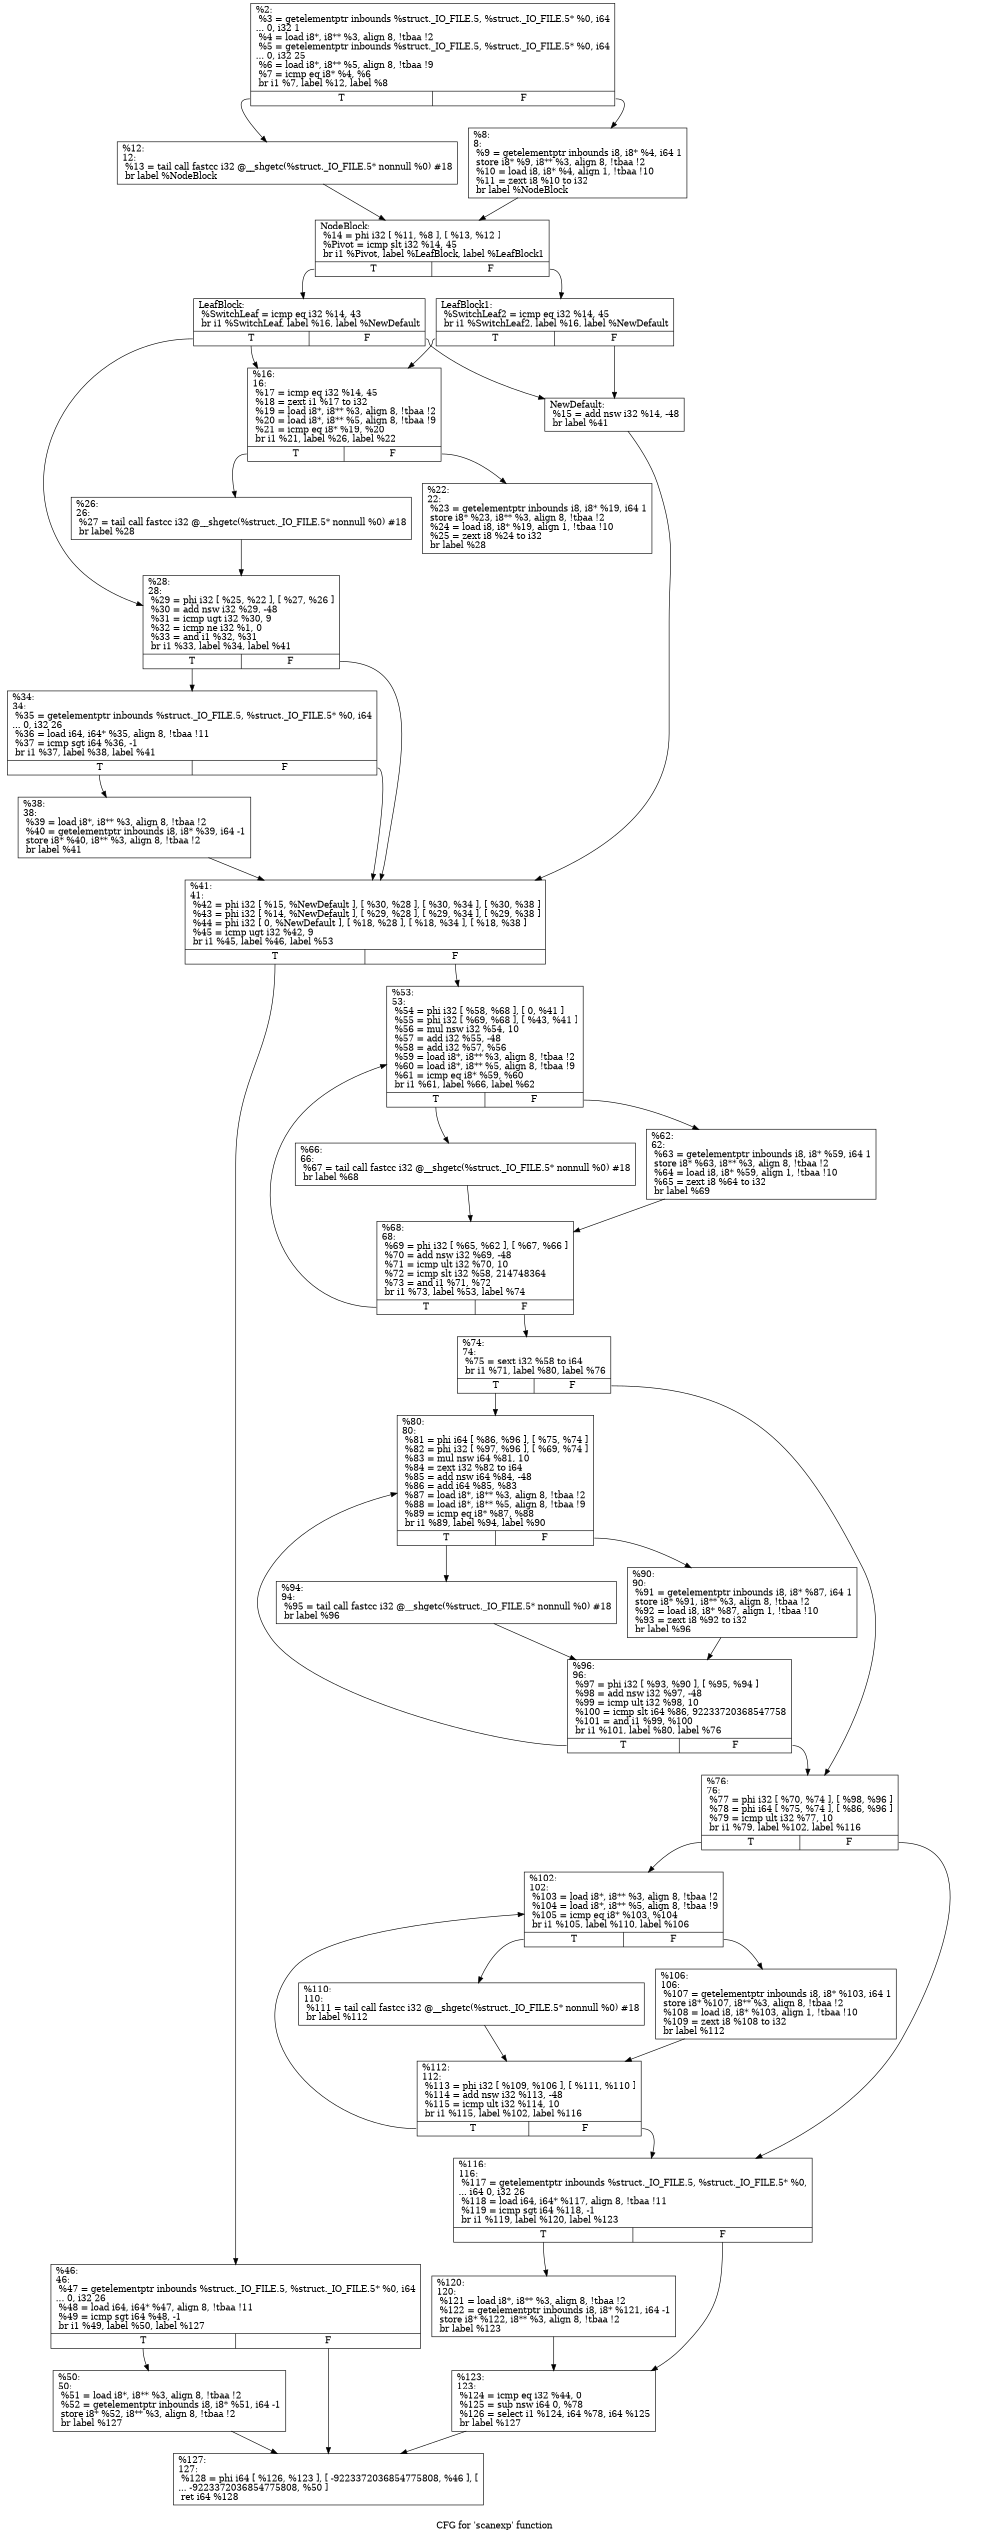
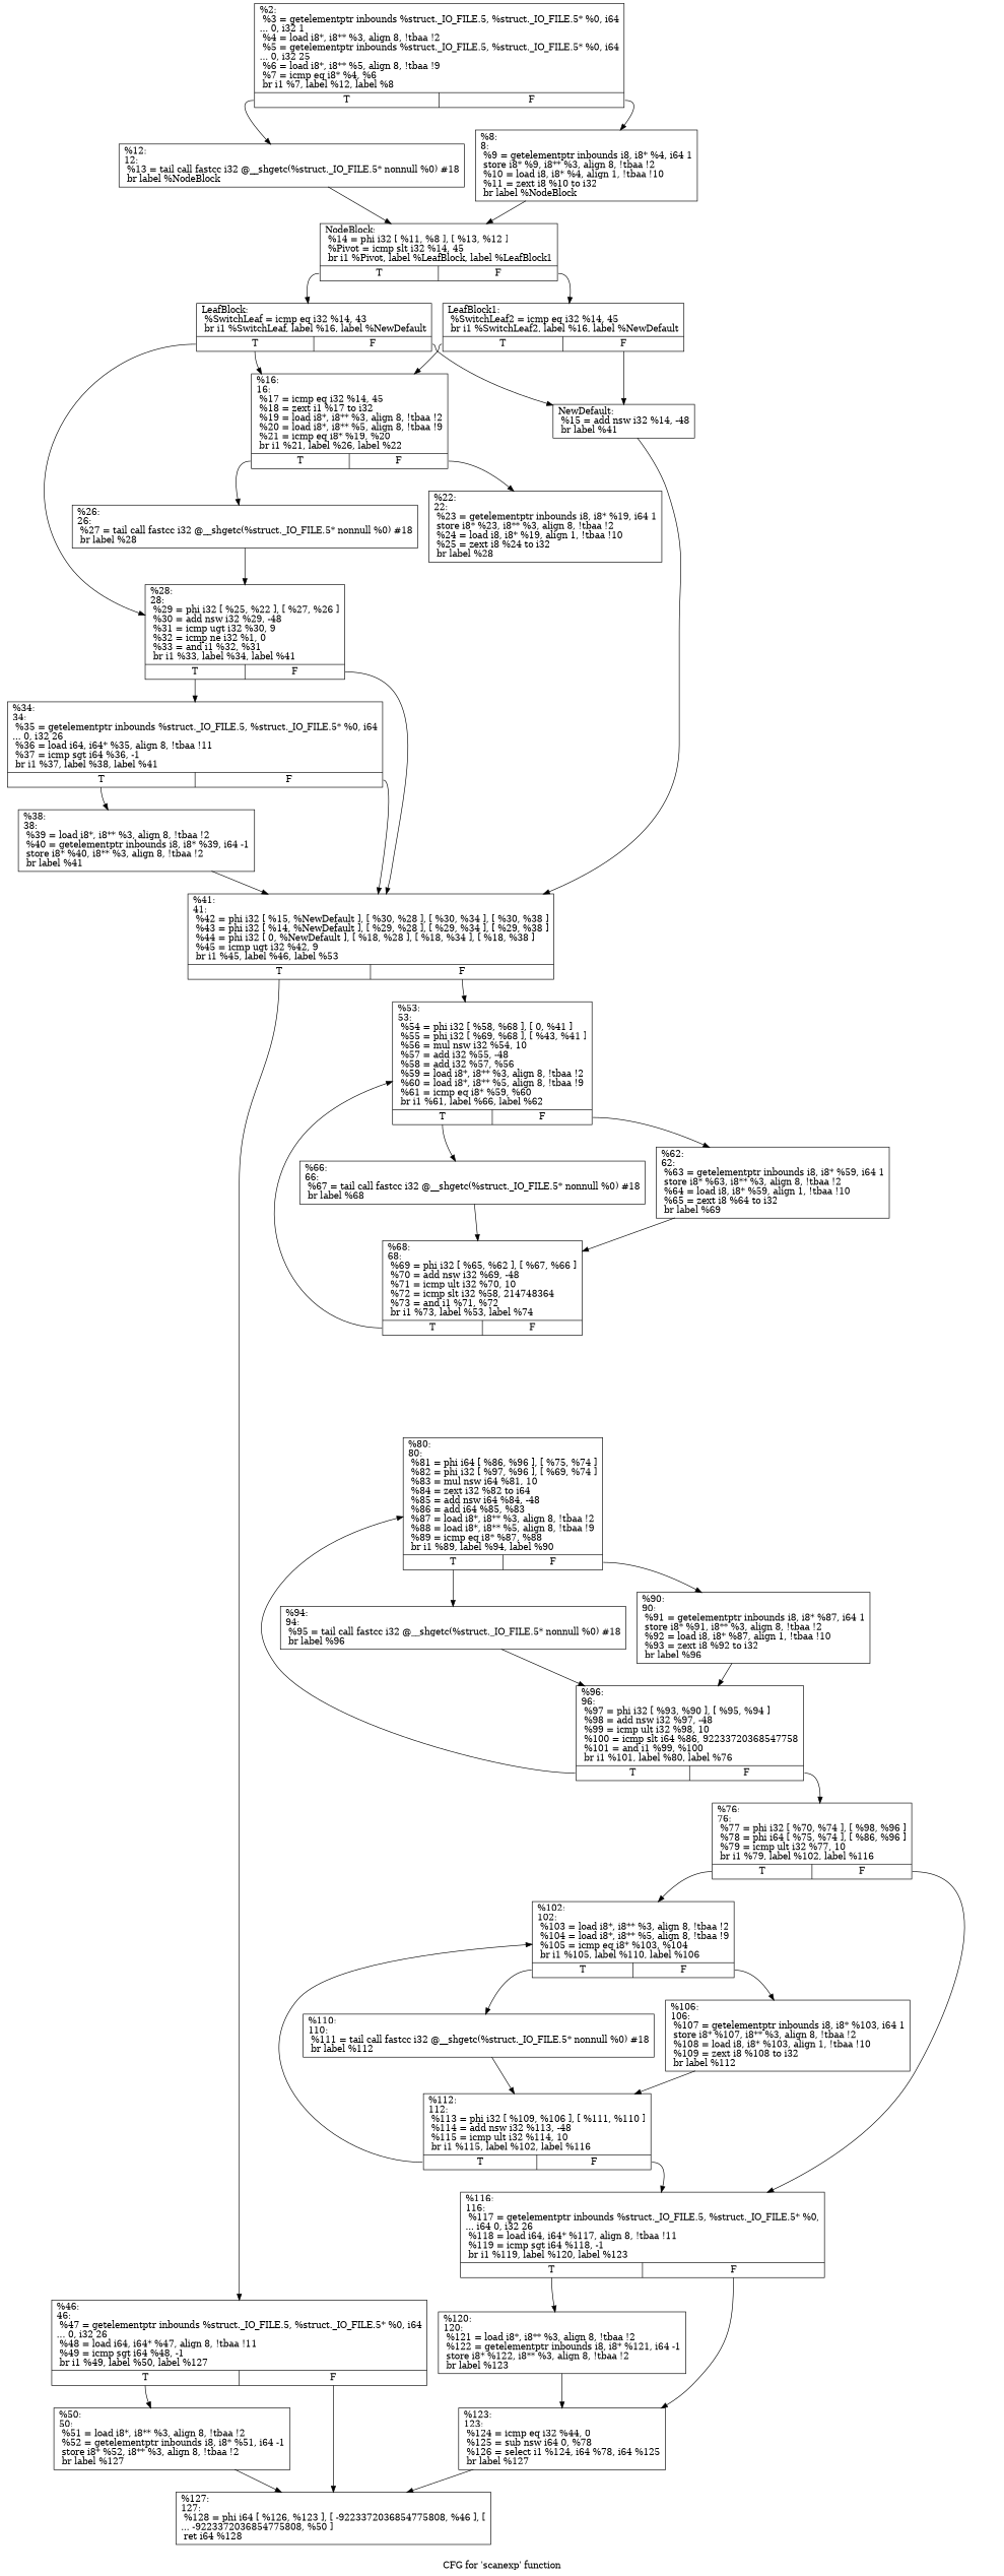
  digraph {
    label="CFG for 'scanexp' function"
    node [shape=record]
    edge [tailport=s0]
    n1 [label="{%2:\l  %3 = getelementptr inbounds %struct._IO_FILE.5, %struct._IO_FILE.5* %0, i64\l... 0, i32 1\l  %4 = load i8*, i8** %3, align 8, !tbaa !2\l  %5 = getelementptr inbounds %struct._IO_FILE.5, %struct._IO_FILE.5* %0, i64\l... 0, i32 25\l  %6 = load i8*, i8** %5, align 8, !tbaa !9\l  %7 = icmp eq i8* %4, %6\l  br i1 %7, label %12, label %8\l|{<s0>T|<s1>F}}"]
    n2 [label="{%12:\l12:                                               \l  %13 = tail call fastcc i32 @__shgetc(%struct._IO_FILE.5* nonnull %0) #18\l  br label %NodeBlock\l}"]
    n3 [label="{%8:\l8:                                                \l  %9 = getelementptr inbounds i8, i8* %4, i64 1\l  store i8* %9, i8** %3, align 8, !tbaa !2\l  %10 = load i8, i8* %4, align 1, !tbaa !10\l  %11 = zext i8 %10 to i32\l  br label %NodeBlock\l}"]
    n4 [label="{NodeBlock:                                        \l  %14 = phi i32 [ %11, %8 ], [ %13, %12 ]\l  %Pivot = icmp slt i32 %14, 45\l  br i1 %Pivot, label %LeafBlock, label %LeafBlock1\l|{<s0>T|<s1>F}}"]
    n5 [label="{LeafBlock:                                        \l  %SwitchLeaf = icmp eq i32 %14, 43\l  br i1 %SwitchLeaf, label %16, label %NewDefault\l|{<s0>T|<s1>F}}"]
    n6 [label="{LeafBlock1:                                       \l  %SwitchLeaf2 = icmp eq i32 %14, 45\l  br i1 %SwitchLeaf2, label %16, label %NewDefault\l|{<s0>T|<s1>F}}"]
    n7 [label="{%16:\l16:                                               \l  %17 = icmp eq i32 %14, 45\l  %18 = zext i1 %17 to i32\l  %19 = load i8*, i8** %3, align 8, !tbaa !2\l  %20 = load i8*, i8** %5, align 8, !tbaa !9\l  %21 = icmp eq i8* %19, %20\l  br i1 %21, label %26, label %22\l|{<s0>T|<s1>F}}"]
    n8 [label="{NewDefault:                                       \l  %15 = add nsw i32 %14, -48\l  br label %41\l}"]
    n9 [label="{%28:\l28:                                               \l  %29 = phi i32 [ %25, %22 ], [ %27, %26 ]\l  %30 = add nsw i32 %29, -48\l  %31 = icmp ugt i32 %30, 9\l  %32 = icmp ne i32 %1, 0\l  %33 = and i1 %32, %31\l  br i1 %33, label %34, label %41\l|{<s0>T|<s1>F}}"]
    n10 [label="{%26:\l26:                                               \l  %27 = tail call fastcc i32 @__shgetc(%struct._IO_FILE.5* nonnull %0) #18\l  br label %28\l}"]
    n11 [label="{%22:\l22:                                               \l  %23 = getelementptr inbounds i8, i8* %19, i64 1\l  store i8* %23, i8** %3, align 8, !tbaa !2\l  %24 = load i8, i8* %19, align 1, !tbaa !10\l  %25 = zext i8 %24 to i32\l  br label %28\l}"]
    n12 [label="{%41:\l41:                                               \l  %42 = phi i32 [ %15, %NewDefault ], [ %30, %28 ], [ %30, %34 ], [ %30, %38 ]\l  %43 = phi i32 [ %14, %NewDefault ], [ %29, %28 ], [ %29, %34 ], [ %29, %38 ]\l  %44 = phi i32 [ 0, %NewDefault ], [ %18, %28 ], [ %18, %34 ], [ %18, %38 ]\l  %45 = icmp ugt i32 %42, 9\l  br i1 %45, label %46, label %53\l|{<s0>T|<s1>F}}"]
    n13 [label="{%46:\l46:                                               \l  %47 = getelementptr inbounds %struct._IO_FILE.5, %struct._IO_FILE.5* %0, i64\l... 0, i32 26\l  %48 = load i64, i64* %47, align 8, !tbaa !11\l  %49 = icmp sgt i64 %48, -1\l  br i1 %49, label %50, label %127\l|{<s0>T|<s1>F}}"]
    n14 [label="{%53:\l53:                                               \l  %54 = phi i32 [ %58, %68 ], [ 0, %41 ]\l  %55 = phi i32 [ %69, %68 ], [ %43, %41 ]\l  %56 = mul nsw i32 %54, 10\l  %57 = add i32 %55, -48\l  %58 = add i32 %57, %56\l  %59 = load i8*, i8** %3, align 8, !tbaa !2\l  %60 = load i8*, i8** %5, align 8, !tbaa !9\l  %61 = icmp eq i8* %59, %60\l  br i1 %61, label %66, label %62\l|{<s0>T|<s1>F}}"]
    n15 [label="{%50:\l50:                                               \l  %51 = load i8*, i8** %3, align 8, !tbaa !2\l  %52 = getelementptr inbounds i8, i8* %51, i64 -1\l  store i8* %52, i8** %3, align 8, !tbaa !2\l  br label %127\l}"]
    n16 [label="{%127:\l127:                                              \l  %128 = phi i64 [ %126, %123 ], [ -9223372036854775808, %46 ], [\l... -9223372036854775808, %50 ]\l  ret i64 %128\l}"]
    n17 [label="{%66:\l66:                                               \l  %67 = tail call fastcc i32 @__shgetc(%struct._IO_FILE.5* nonnull %0) #18\l  br label %68\l}"]
    n18 [label="{%62:\l62:                                               \l  %63 = getelementptr inbounds i8, i8* %59, i64 1\l  store i8* %63, i8** %3, align 8, !tbaa !2\l  %64 = load i8, i8* %59, align 1, !tbaa !10\l  %65 = zext i8 %64 to i32\l  br label %69\l}"]
    n19 [label="{%34:\l34:                                               \l  %35 = getelementptr inbounds %struct._IO_FILE.5, %struct._IO_FILE.5* %0, i64\l... 0, i32 26\l  %36 = load i64, i64* %35, align 8, !tbaa !11\l  %37 = icmp sgt i64 %36, -1\l  br i1 %37, label %38, label %41\l|{<s0>T|<s1>F}}"]
    n20 [label="{%38:\l38:                                               \l  %39 = load i8*, i8** %3, align 8, !tbaa !2\l  %40 = getelementptr inbounds i8, i8* %39, i64 -1\l  store i8* %40, i8** %3, align 8, !tbaa !2\l  br label %41\l}"]
    n21 [label="{%68:\l68:                                               \l  %69 = phi i32 [ %65, %62 ], [ %67, %66 ]\l  %70 = add nsw i32 %69, -48\l  %71 = icmp ult i32 %70, 10\l  %72 = icmp slt i32 %58, 214748364\l  %73 = and i1 %71, %72\l  br i1 %73, label %53, label %74\l|{<s0>T|<s1>F}}"]
-   n22 [label="{%74:\l74:                                               \l  %75 = sext i32 %58 to i64\l  br i1 %71, label %80, label %76\l|{<s0>T|<s1>F}}"]
    n23 [label="{%80:\l80:                                               \l  %81 = phi i64 [ %86, %96 ], [ %75, %74 ]\l  %82 = phi i32 [ %97, %96 ], [ %69, %74 ]\l  %83 = mul nsw i64 %81, 10\l  %84 = zext i32 %82 to i64\l  %85 = add nsw i64 %84, -48\l  %86 = add i64 %85, %83\l  %87 = load i8*, i8** %3, align 8, !tbaa !2\l  %88 = load i8*, i8** %5, align 8, !tbaa !9\l  %89 = icmp eq i8* %87, %88\l  br i1 %89, label %94, label %90\l|{<s0>T|<s1>F}}"]
    n24 [label="{%76:\l76:                                               \l  %77 = phi i32 [ %70, %74 ], [ %98, %96 ]\l  %78 = phi i64 [ %75, %74 ], [ %86, %96 ]\l  %79 = icmp ult i32 %77, 10\l  br i1 %79, label %102, label %116\l|{<s0>T|<s1>F}}"]
    n25 [label="{%94:\l94:                                               \l  %95 = tail call fastcc i32 @__shgetc(%struct._IO_FILE.5* nonnull %0) #18\l  br label %96\l}"]
    n26 [label="{%90:\l90:                                               \l  %91 = getelementptr inbounds i8, i8* %87, i64 1\l  store i8* %91, i8** %3, align 8, !tbaa !2\l  %92 = load i8, i8* %87, align 1, !tbaa !10\l  %93 = zext i8 %92 to i32\l  br label %96\l}"]
    n27 [label="{%102:\l102:                                              \l  %103 = load i8*, i8** %3, align 8, !tbaa !2\l  %104 = load i8*, i8** %5, align 8, !tbaa !9\l  %105 = icmp eq i8* %103, %104\l  br i1 %105, label %110, label %106\l|{<s0>T|<s1>F}}"]
    n28 [label="{%116:\l116:                                              \l  %117 = getelementptr inbounds %struct._IO_FILE.5, %struct._IO_FILE.5* %0,\l... i64 0, i32 26\l  %118 = load i64, i64* %117, align 8, !tbaa !11\l  %119 = icmp sgt i64 %118, -1\l  br i1 %119, label %120, label %123\l|{<s0>T|<s1>F}}"]
    n29 [label="{%96:\l96:                                               \l  %97 = phi i32 [ %93, %90 ], [ %95, %94 ]\l  %98 = add nsw i32 %97, -48\l  %99 = icmp ult i32 %98, 10\l  %100 = icmp slt i64 %86, 92233720368547758\l  %101 = and i1 %99, %100\l  br i1 %101, label %80, label %76\l|{<s0>T|<s1>F}}"]
    n30 [label="{%110:\l110:                                              \l  %111 = tail call fastcc i32 @__shgetc(%struct._IO_FILE.5* nonnull %0) #18\l  br label %112\l}"]
    n31 [label="{%106:\l106:                                              \l  %107 = getelementptr inbounds i8, i8* %103, i64 1\l  store i8* %107, i8** %3, align 8, !tbaa !2\l  %108 = load i8, i8* %103, align 1, !tbaa !10\l  %109 = zext i8 %108 to i32\l  br label %112\l}"]
    n32 [label="{%120:\l120:                                              \l  %121 = load i8*, i8** %3, align 8, !tbaa !2\l  %122 = getelementptr inbounds i8, i8* %121, i64 -1\l  store i8* %122, i8** %3, align 8, !tbaa !2\l  br label %123\l}"]
    n33 [label="{%123:\l123:                                              \l  %124 = icmp eq i32 %44, 0\l  %125 = sub nsw i64 0, %78\l  %126 = select i1 %124, i64 %78, i64 %125\l  br label %127\l}"]
    n34 [label="{%112:\l112:                                              \l  %113 = phi i32 [ %109, %106 ], [ %111, %110 ]\l  %114 = add nsw i32 %113, -48\l  %115 = icmp ult i32 %114, 10\l  br i1 %115, label %102, label %116\l|{<s0>T|<s1>F}}"]
    n1 -> n2
    n1 -> n3 [tailport=s1]
    n2 -> n4
    n3 -> n4
    n4 -> n5
    n4 -> n6 [tailport=s1]
    n5 -> n7
    n5 -> n8 [tailport=s1]
    n5 -> n9
    n6 -> n7
    n6 -> n8 [tailport=s1]
    n7 -> n10
    n7 -> n11 [tailport=s1]
    n8 -> n12
    n9 -> n12 [tailport=s1]
    n9 -> n19
    n10 -> n9
    n12 -> n13
    n12 -> n14 [tailport=s1]
    n13 -> n15
    n13 -> n16 [tailport=s1]
    n14 -> n17
    n14 -> n18 [tailport=s1]
    n15 -> n16
    n17 -> n21
    n18 -> n21
    n19 -> n12 [tailport=s1]
    n19 -> n20
    n20 -> n12
    n21 -> n14
-   n21 -> n22 [tailport=s1]
-   n22 -> n23
-   n22 -> n24 [tailport=s1]
    n23 -> n25
    n23 -> n26 [tailport=s1]
    n24 -> n27
    n24 -> n28 [tailport=s1]
    n25 -> n29
    n26 -> n29
    n27 -> n30
    n27 -> n31 [tailport=s1]
    n28 -> n32
    n28 -> n33 [tailport=s1]
    n29 -> n23
    n29 -> n24 [tailport=s1]
    n30 -> n34
    n31 -> n34
    n32 -> n33
    n33 -> n16
    n34 -> n27
    n34 -> n28 [tailport=s1]
  }
